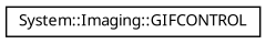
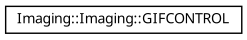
  digraph {
    rankdir=TB
    fontname="Noto Sans"
-   n1 [color=black fillcolor=white fontname="Noto Sans" fontsize=10 height=0.2 label="System::Imaging::GIFCONTROL" shape=record style=filled width=0.4]
+   n1 [color=black fillcolor=white fontname="Noto Sans" fontsize=10 height=0.2 label="Imaging::Imaging::GIFCONTROL" shape=record style=filled width=0.4]
  }
